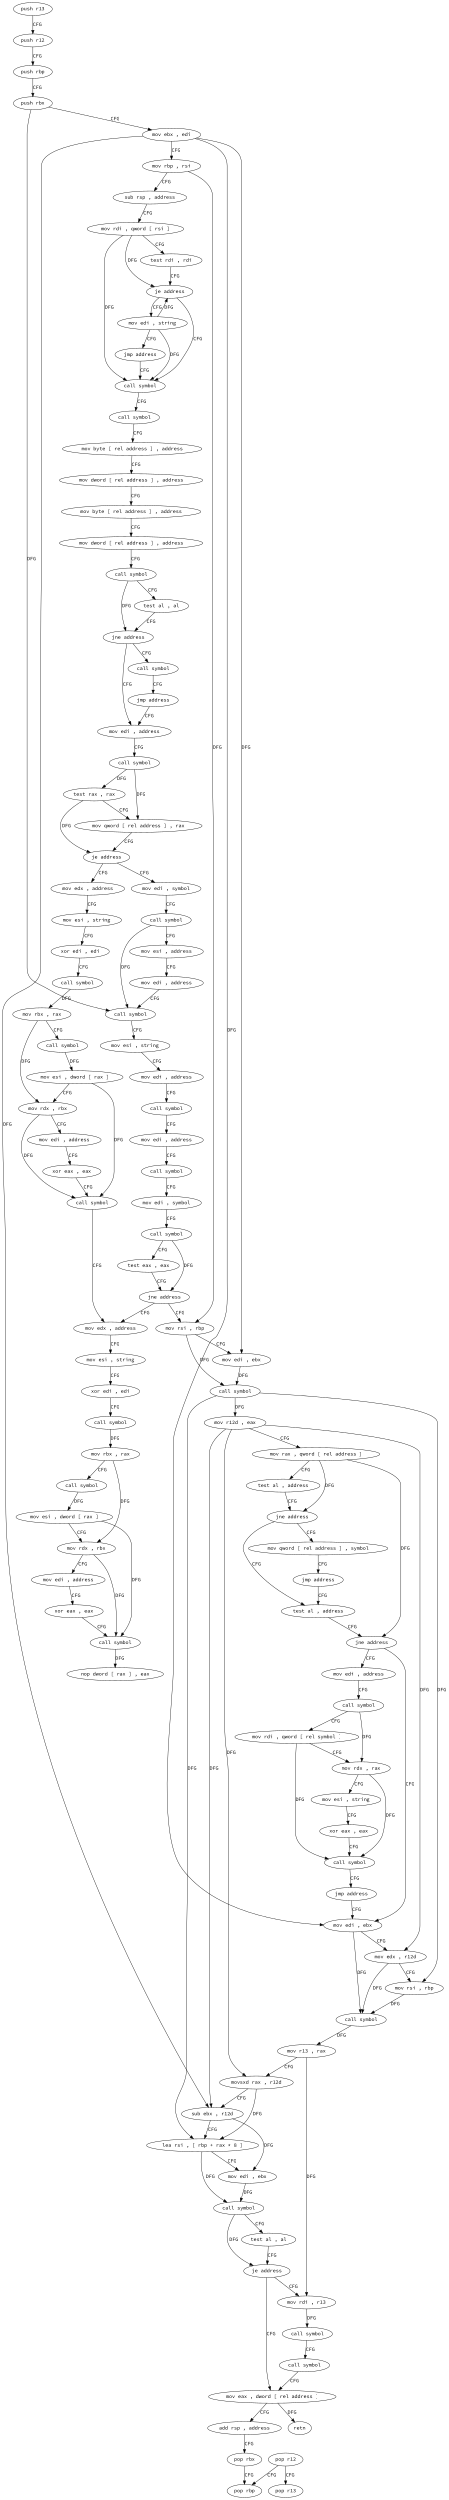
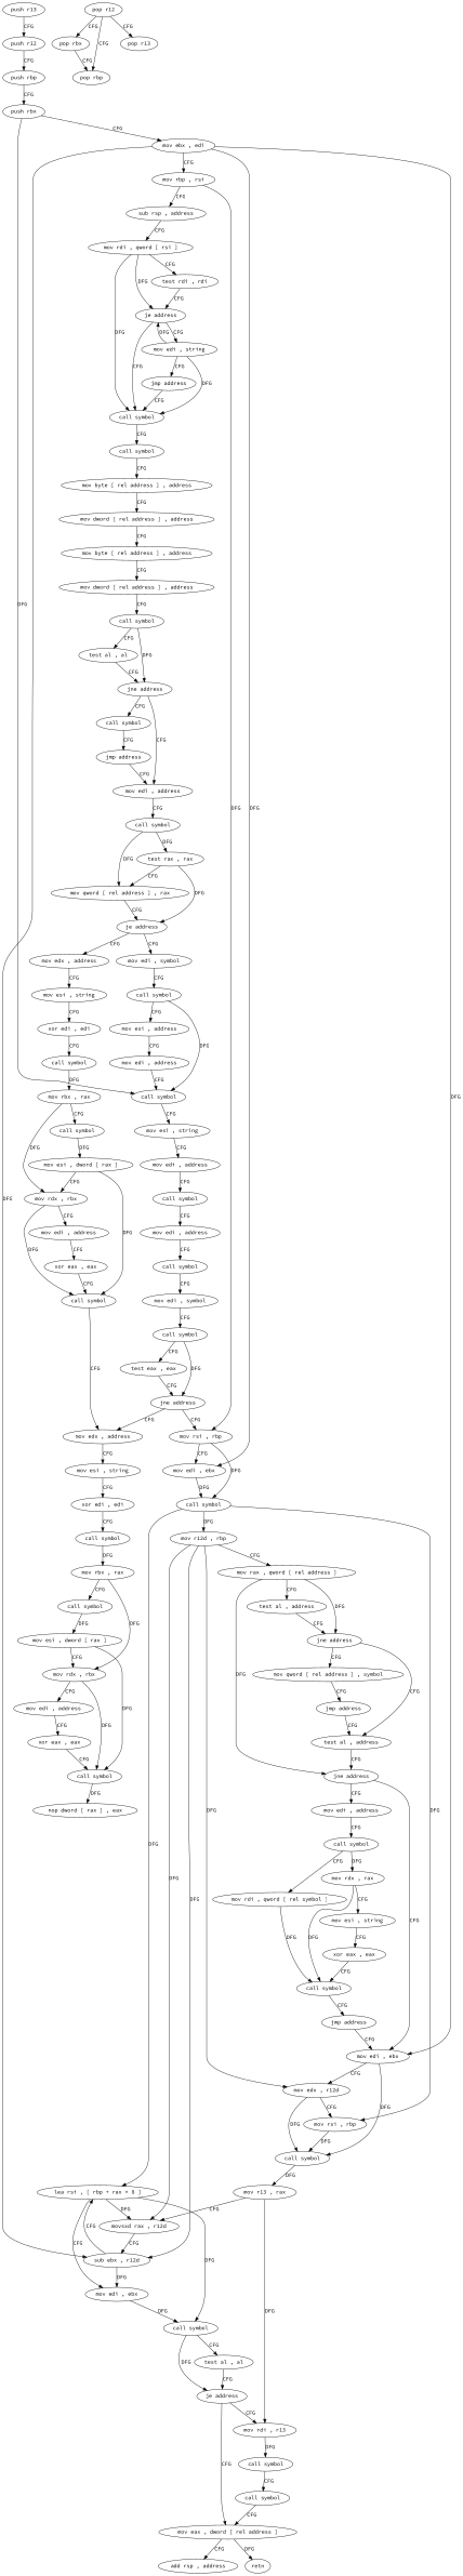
  digraph {
    fontname="Source Code Pro"
    node [fontname="Source Code Pro"]
    edge [fontname="Source Code Pro"]
    n1 [label="push r13"]
    n2 [label="push r12"]
    n3 [label="push rbp"]
    n4 [label="push rbx"]
    n5 [label="mov ebx , edi"]
    n6 [label="call symbol"]
    n7 [label="mov rbp , rsi"]
    n8 [label="mov edi , ebx"]
    n9 [label="mov edi , ebx"]
    n10 [label="sub ebx , r12d"]
    n11 [label="mov esi , string"]
    n12 [label="sub rsp , address"]
    n13 [label="mov rsi , rbp"]
    n14 [label="call symbol"]
    n15 [label="mov edx , r12d"]
    n16 [label="call symbol"]
    n17 [label="lea rsi , [ rbp + rax * 8 ]"]
    n18 [label="mov edi , ebx"]
    n19 [label="mov rdi , qword [ rsi ]"]
    n20 [label="test rdi , rdi"]
    n21 [label="je address"]
    n22 [label="call symbol"]
    n23 [label="mov edi , string"]
    n24 [label="call symbol"]
    n25 [label="jmp address"]
    n26 [label="mov byte [ rel address ] , address"]
    n27 [label="mov dword [ rel address ] , address"]
    n28 [label="mov byte [ rel address ] , address"]
    n29 [label="mov dword [ rel address ] , address"]
    n30 [label="call symbol"]
    n31 [label="test al , al"]
    n32 [label="jne address"]
    n33 [label="call symbol"]
    n34 [label="mov edi , address"]
    n35 [label="jmp address"]
    n36 [label="call symbol"]
    n37 [label="test rax , rax"]
    n38 [label="mov qword [ rel address ] , rax"]
    n39 [label="je address"]
    n40 [label="mov edx , address"]
    n41 [label="mov edi , symbol"]
    n42 [label="mov esi , string"]
    n43 [label="call symbol"]
    n44 [label="xor edi , edi"]
    n45 [label="mov esi , address"]
    n46 [label="call symbol"]
    n47 [label="mov rbx , rax"]
    n48 [label="call symbol"]
    n49 [label="mov rdx , rbx"]
    n50 [label="mov esi , dword [ rax ]"]
    n51 [label="call symbol"]
    n52 [label="mov edi , address"]
    n53 [label="mov edx , address"]
    n54 [label="xor eax , eax"]
    n55 [label="mov esi , string"]
    n56 [label="xor edi , edi"]
    n57 [label="mov edi , address"]
    n58 [label="mov edi , address"]
    n59 [label="call symbol"]
    n60 [label="mov edi , address"]
    n61 [label="call symbol"]
    n62 [label="mov edi , symbol"]
    n63 [label="call symbol"]
    n64 [label="test eax , eax"]
    n65 [label="jne address"]
-   n66 [label="mov r12d , eax"]
+   n66 [label="mov r12d , rbp"]
    n67 [label="mov rsi , rbp"]
    n68 [label="call symbol"]
    n69 [label="mov rbx , rax"]
    n70 [label="call symbol"]
    n71 [label="mov rdx , rbx"]
    n72 [label="mov esi , dword [ rax ]"]
    n73 [label="call symbol"]
    n74 [label="mov edi , address"]
    n75 [label="nop dword [ rax ] , eax"]
    n76 [label="xor eax , eax"]
    n77 [label="mov rax , qword [ rel address ]"]
    n78 [label="movsxd rax , r12d"]
    n79 [label="call symbol"]
    n80 [label="test al , address"]
    n81 [label="jne address"]
    n82 [label="jne address"]
    n83 [label="mov qword [ rel address ] , symbol"]
    n84 [label="test al , address"]
    n85 [label="mov edi , address"]
    n86 [label="jmp address"]
    n87 [label="call symbol"]
    n88 [label="mov rdi , qword [ rel symbol ]"]
    n89 [label="mov rdx , rax"]
    n90 [label="mov r13 , rax"]
    n91 [label="call symbol"]
    n92 [label="mov esi , string"]
    n93 [label="jmp address"]
    n94 [label="xor eax , eax"]
    n95 [label="mov rdi , r13"]
    n96 [label="call symbol"]
    n97 [label="test al , al"]
    n98 [label="je address"]
    n99 [label="mov eax , dword [ rel address ]"]
    n100 [label="add rsp , address"]
    n101 [label=retn]
    n102 [label="pop rbx"]
    n103 [label="call symbol"]
    n104 [label="pop rbp"]
    n105 [label="pop r12"]
    n106 [label="pop r13"]
    n1 -> n2 [label=CFG]
    n2 -> n3 [label=CFG]
    n3 -> n4 [label=CFG]
    n4 -> n5 [label=CFG]
    n4 -> n6 [label=DFG]
    n5 -> n7 [label=CFG]
    n5 -> n8 [label=DFG]
    n5 -> n9 [label=DFG]
    n5 -> n10 [label=DFG]
    n6 -> n11 [label=CFG]
    n7 -> n12 [label=CFG]
    n7 -> n13 [label=DFG]
    n8 -> n14 [label=DFG]
    n9 -> n15 [label=CFG]
    n9 -> n16 [label=DFG]
    n10 -> n17 [label=CFG]
    n10 -> n18 [label=DFG]
    n11 -> n58 [label=CFG]
    n12 -> n19 [label=CFG]
    n13 -> n8 [label=CFG]
    n13 -> n14 [label=DFG]
    n14 -> n17 [label=DFG]
    n14 -> n66 [label=DFG]
    n14 -> n67 [label=DFG]
    n15 -> n16 [label=DFG]
    n15 -> n67 [label=CFG]
    n16 -> n90 [label=DFG]
    n17 -> n18 [label=CFG]
    n17 -> n79 [label=DFG]
    n18 -> n79 [label=DFG]
    n19 -> n20 [label=CFG]
    n19 -> n21 [label=DFG]
    n19 -> n22 [label=DFG]
    n20 -> n21 [label=CFG]
    n21 -> n22 [label=CFG]
    n21 -> n23 [label=CFG]
    n22 -> n24 [label=CFG]
    n23 -> n21 [label=DFG]
    n23 -> n22 [label=DFG]
    n23 -> n25 [label=CFG]
    n24 -> n26 [label=CFG]
    n25 -> n22 [label=CFG]
    n26 -> n27 [label=CFG]
    n27 -> n28 [label=CFG]
    n28 -> n29 [label=CFG]
    n29 -> n30 [label=CFG]
    n30 -> n31 [label=CFG]
    n30 -> n32 [label=DFG]
    n31 -> n32 [label=CFG]
    n32 -> n33 [label=CFG]
    n32 -> n34 [label=CFG]
    n33 -> n35 [label=CFG]
    n34 -> n36 [label=CFG]
    n35 -> n34 [label=CFG]
    n36 -> n37 [label=DFG]
    n36 -> n38 [label=DFG]
    n37 -> n38 [label=CFG]
    n37 -> n39 [label=DFG]
    n38 -> n39 [label=CFG]
    n39 -> n40 [label=CFG]
    n39 -> n41 [label=CFG]
    n40 -> n42 [label=CFG]
    n41 -> n43 [label=CFG]
    n42 -> n44 [label=CFG]
    n43 -> n6 [label=DFG]
    n43 -> n45 [label=CFG]
    n44 -> n46 [label=CFG]
    n45 -> n57 [label=CFG]
    n46 -> n47 [label=DFG]
    n47 -> n48 [label=CFG]
    n47 -> n49 [label=DFG]
    n48 -> n50 [label=DFG]
    n49 -> n51 [label=DFG]
    n49 -> n52 [label=CFG]
    n50 -> n49 [label=CFG]
    n50 -> n51 [label=DFG]
    n51 -> n53 [label=CFG]
    n52 -> n54 [label=CFG]
    n53 -> n55 [label=CFG]
    n54 -> n51 [label=CFG]
    n55 -> n56 [label=CFG]
    n56 -> n68 [label=CFG]
    n57 -> n6 [label=CFG]
    n58 -> n59 [label=CFG]
    n59 -> n60 [label=CFG]
    n60 -> n61 [label=CFG]
    n61 -> n62 [label=CFG]
    n62 -> n63 [label=CFG]
    n63 -> n64 [label=CFG]
    n63 -> n65 [label=DFG]
    n64 -> n65 [label=CFG]
    n65 -> n13 [label=CFG]
    n65 -> n53 [label=CFG]
    n66 -> n10 [label=DFG]
    n66 -> n15 [label=DFG]
    n66 -> n77 [label=CFG]
    n66 -> n78 [label=DFG]
    n67 -> n16 [label=DFG]
    n68 -> n69 [label=DFG]
    n69 -> n70 [label=CFG]
    n69 -> n71 [label=DFG]
    n70 -> n72 [label=DFG]
    n71 -> n73 [label=DFG]
    n71 -> n74 [label=CFG]
    n72 -> n71 [label=CFG]
    n72 -> n73 [label=DFG]
    n73 -> n75 [label=DFG]
    n74 -> n76 [label=CFG]
    n76 -> n73 [label=CFG]
    n77 -> n80 [label=CFG]
    n77 -> n81 [label=DFG]
    n77 -> n82 [label=DFG]
    n78 -> n10 [label=CFG]
-   n78 -> n17 [label=DFG]
+   n17 -> n78 [label=DFG]
    n79 -> n97 [label=CFG]
    n79 -> n98 [label=DFG]
    n80 -> n81 [label=CFG]
    n81 -> n83 [label=CFG]
    n81 -> n84 [label=CFG]
    n82 -> n9 [label=CFG]
    n82 -> n85 [label=CFG]
    n83 -> n86 [label=CFG]
    n84 -> n82 [label=CFG]
    n85 -> n87 [label=CFG]
    n86 -> n84 [label=CFG]
    n87 -> n88 [label=CFG]
    n87 -> n89 [label=DFG]
-   n88 -> n89 [label=CFG]
    n88 -> n91 [label=DFG]
    n89 -> n91 [label=DFG]
    n89 -> n92 [label=CFG]
    n90 -> n78 [label=CFG]
    n90 -> n95 [label=DFG]
    n91 -> n93 [label=CFG]
    n92 -> n94 [label=CFG]
    n93 -> n9 [label=CFG]
    n94 -> n91 [label=CFG]
    n95 -> n96 [label=DFG]
    n96 -> n103 [label=CFG]
    n97 -> n98 [label=CFG]
    n98 -> n95 [label=CFG]
    n98 -> n99 [label=CFG]
    n99 -> n100 [label=CFG]
    n99 -> n101 [label=DFG]
-   n100 -> n102 [label=CFG]
+   n105 -> n102 [label=CFG]
    n102 -> n104 [label=CFG]
    n103 -> n99 [label=CFG]
    n105 -> n104 [label=CFG]
    n105 -> n106 [label=CFG]
  }
